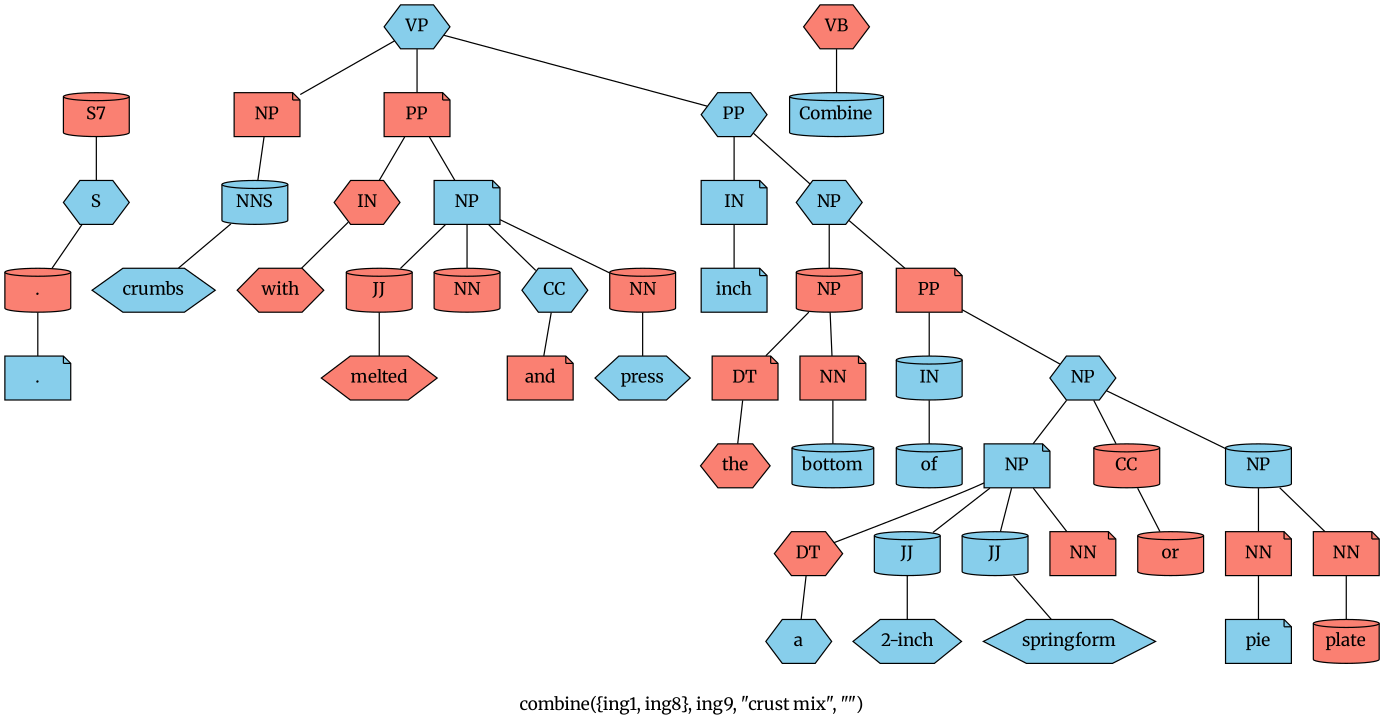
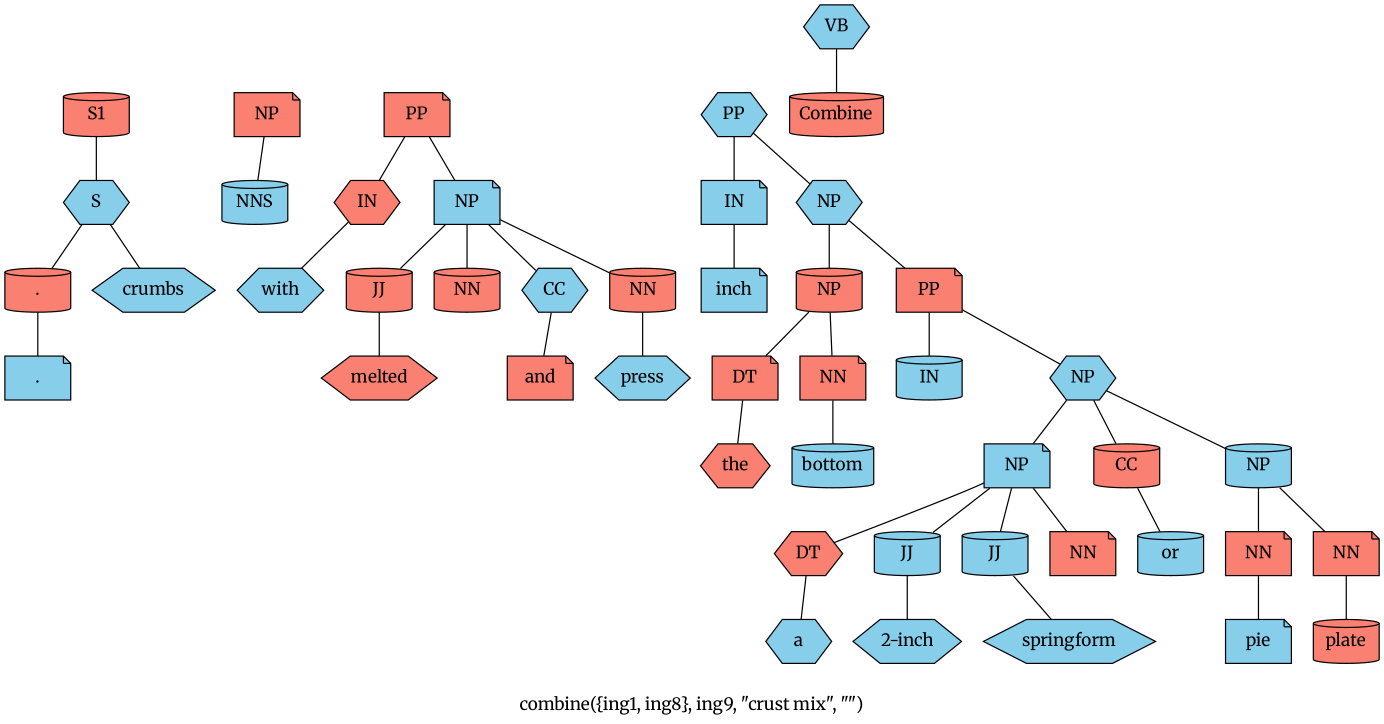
  graph {
    fontname=Merriweather
    label="combine({ing1, ing8}, ing9, \"crust mix\", \"\")"
    node [fillcolor=skyblue fontname=Merriweather shape=cylinder style=filled]
    edge [fontname=Merriweather]
-   n1 [fillcolor=salmon label=S7]
+   n1 [fillcolor=salmon label=S1]
    n2 [label=S shape=hexagon]
    n3 [fillcolor=salmon label="."]
-   n4 [label=VP shape=hexagon]
    n5 [fillcolor=salmon label=NP shape=note]
    n6 [fillcolor=salmon label=PP shape=note]
    n7 [label=PP shape=hexagon]
    n8 [label="." shape=note]
-   n9 [fillcolor=salmon label=VB shape=hexagon]
-   n10 [label=Combine]
+   n9 [label=VB shape=hexagon]
+   n10 [fillcolor=salmon label=Combine]
    n11 [label=NNS]
    n12 [fillcolor=salmon label=IN shape=hexagon]
    n13 [label=NP shape=note]
    n14 [label=IN shape=note]
    n15 [label=NP shape=hexagon]
    n16 [label=crumbs shape=hexagon]
-   n17 [fillcolor=salmon label=with shape=hexagon]
+   n17 [label=with shape=hexagon]
    n18 [fillcolor=salmon label=JJ]
    n19 [fillcolor=salmon label=NN]
    n20 [label=CC shape=hexagon]
    n21 [fillcolor=salmon label=NN]
    n22 [fillcolor=salmon label=melted shape=hexagon]
    n23 [fillcolor=salmon label=and shape=note]
    n24 [label=press shape=hexagon]
    n25 [label=inch shape=note]
    n26 [fillcolor=salmon label=NP]
    n27 [fillcolor=salmon label=PP shape=note]
    n28 [fillcolor=salmon label=DT shape=note]
    n29 [fillcolor=salmon label=NN shape=note]
    n30 [label=IN]
    n31 [label=NP shape=hexagon]
    n32 [fillcolor=salmon label=the shape=hexagon]
    n33 [label=bottom]
-   n34 [label=of]
    n35 [label=NP shape=note]
    n36 [fillcolor=salmon label=CC]
    n37 [label=NP]
    n38 [fillcolor=salmon label=DT shape=hexagon]
    n39 [label=JJ]
    n40 [label=JJ]
    n41 [fillcolor=salmon label=NN shape=note]
-   n42 [fillcolor=salmon label=or]
+   n42 [label=or]
    n43 [fillcolor=salmon label=NN shape=note]
    n44 [fillcolor=salmon label=NN shape=note]
    n45 [label=a shape=hexagon]
    n46 [label="2-inch" shape=hexagon]
    n47 [label=springform shape=hexagon]
    n48 [label=pie shape=note]
    n49 [fillcolor=salmon label=plate]
    n1 -- n2
    n2 -- n3
    n3 -- n8
-   n4 -- n5
-   n4 -- n6
-   n4 -- n7
    n5 -- n11
    n6 -- n12
    n6 -- n13
    n7 -- n14
    n7 -- n15
    n9 -- n10
-   n11 -- n16
+   n2 -- n16
    n12 -- n17
    n13 -- n18
    n13 -- n19
    n13 -- n20
    n13 -- n21
    n14 -- n25
    n15 -- n26
    n15 -- n27
    n18 -- n22
    n20 -- n23
    n21 -- n24
    n26 -- n28
    n26 -- n29
    n27 -- n30
    n27 -- n31
    n28 -- n32
    n29 -- n33
-   n30 -- n34
    n31 -- n35
    n31 -- n36
    n31 -- n37
    n35 -- n38
    n35 -- n39
    n35 -- n40
    n35 -- n41
    n36 -- n42
    n37 -- n43
    n37 -- n44
    n38 -- n45
    n39 -- n46
    n40 -- n47
    n43 -- n48
    n44 -- n49
  }
